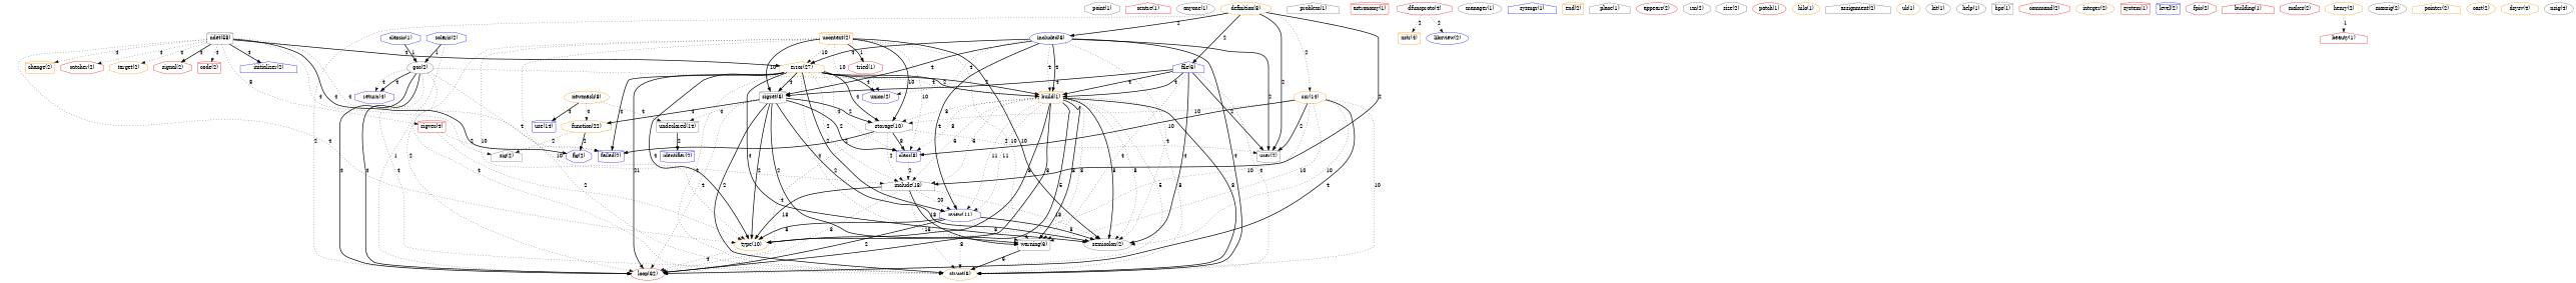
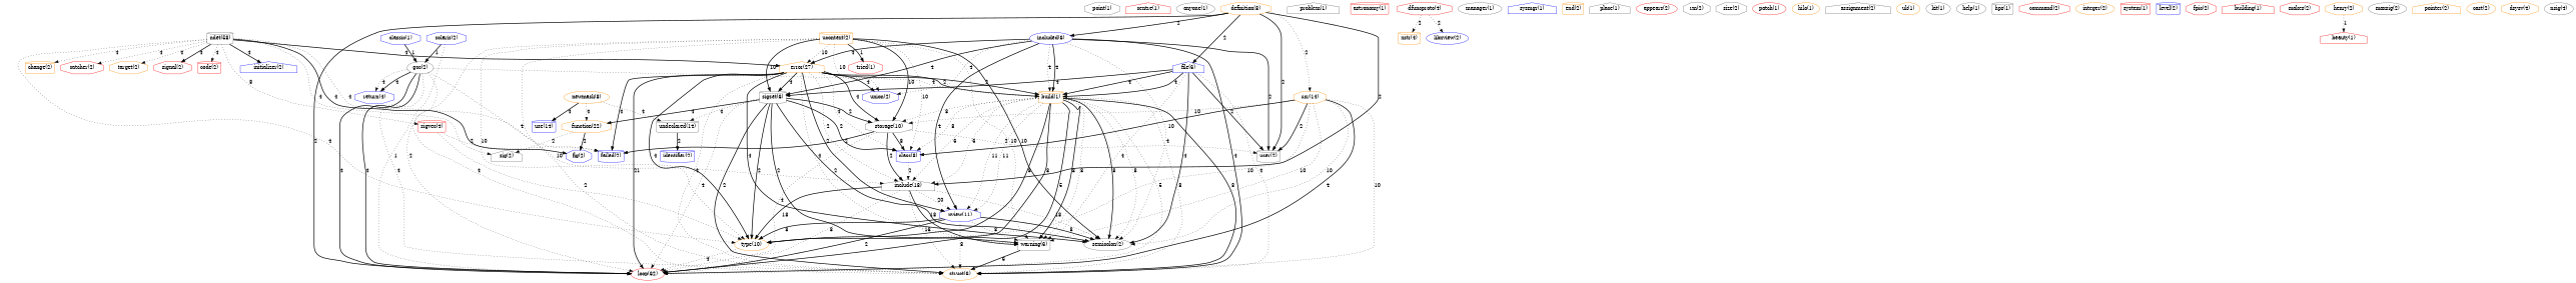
  digraph {
    node [color=gray40 shape=octagon]
    edge [style=dotted]
    n1 [label="point(1)"]
    n2 [color=red label="centre(1)" shape=house]
    n3 [label="anyone(1)" shape=ellipse]
    n4 [label="ndet(58)" shape=cylinder]
    n5 [color=blue label="initializer(2)" shape=house]
    n6 [color=darkorange label="change(2)" shape=cylinder]
    n7 [color=red label="catcher(2)"]
    n8 [color=darkorange label="target(2)"]
    n9 [color=red label="signal(2)"]
    n10 [color=darkorange label="error(27)" shape=house]
    n11 [color=red label="code(2)" shape=cylinder]
    n12 [color=red label="sigvec(4)" shape=cylinder]
    n13 [color=blue label="failed(2)" shape=cylinder]
    n14 [color=darkorange label="type(10)" shape=ellipse]
    n15 [label="sig(2)" shape=house]
    n16 [color=blue label="fig(2)"]
    n17 [label="include(18)" shape=house]
    n18 [color=red label="loop(62)" shape=ellipse]
    n19 [color=blue label="union(2)"]
    n20 [label="sigset(6)" shape=cylinder]
    n21 [label="storage(10)"]
    n22 [color=blue label="class(8)" shape=cylinder]
    n23 [label="semicolon(2)" shape=ellipse]
    n24 [label="warning(6)" shape=cylinder]
    n25 [color=darkorange label="struct(6)" shape=ellipse]
    n26 [color=darkorange label="build(1)" shape=cylinder]
    n27 [color=blue label="xview(11)"]
    n28 [color=darkorange label="function(22)"]
    n29 [label="undeclared(14)" shape=cylinder]
    n30 [label="user(2)" shape=cylinder]
    n31 [label="problem(1)" shape=house]
    n32 [color=red label="astronomy(1)" shape=cylinder]
    n33 [color=red label="dfuncproto(4)"]
    n34 [color=darkorange label="xstr(4)" shape=cylinder]
    n35 [color=blue label="libxview(2)" shape=ellipse]
    n36 [color=darkorange label="newmask(8)" shape=ellipse]
    n37 [color=blue label="use(14)" shape=cylinder]
    n38 [color=blue label="identifier(2)" shape=cylinder]
    n39 [label="manager(1)" shape=ellipse]
    n40 [color=blue label="sysmgr(1)" shape=house]
    n41 [color=darkorange label="end(2)" shape=cylinder]
    n42 [label="place(1)" shape=house]
    n43 [color=darkorange label="definition(8)"]
    n44 [color=blue label="included(6)" shape=ellipse]
    n45 [color=blue label="file(6)" shape=house]
    n46 [color=darkorange label="usr(14)"]
    n47 [color=red label="appears(2)" shape=ellipse]
    n48 [label="rm(2)"]
    n49 [label="size(2)"]
    n50 [color=red label="patch(1)" shape=ellipse]
    n51 [color=darkorange label="hilo(1)" shape=ellipse]
    n52 [label="assignment(2)" shape=house]
    n53 [color=darkorange label="ucontext(2)" shape=cylinder]
    n54 [color=red label="tried(1)"]
    n55 [color=darkorange label="uk(1)" shape=ellipse]
    n56 [label="kit(1)" shape=ellipse]
    n57 [label="help(1)" shape=ellipse]
    n58 [label="hps(1)" shape=cylinder]
    n59 [color=red label="command(2)"]
    n60 [color=darkorange label="integer(2)" shape=ellipse]
    n61 [label="gcc(2)" shape=ellipse]
    n62 [color=blue label="return(4)"]
    n63 [color=red label="system(1)" shape=cylinder]
    n64 [color=blue label="level(2)" shape=cylinder]
    n65 [color=red label="fpic(2)"]
    n66 [color=red label="building(1)" shape=house]
    n67 [color=blue label="classic(1)"]
    n68 [color=red label="makes(2)"]
    n69 [color=blue label="solaris(2)"]
    n70 [color=darkorange label="henry(2)"]
    n71 [color=red label="beauty(1)" shape=house]
    n72 [label="maxsig(2)" shape=ellipse]
    n73 [color=darkorange label="pointer(2)" shape=house]
    n74 [color=darkorange label="cast(2)" shape=ellipse]
    n75 [color=darkorange label="dsysv(4)"]
    n76 [label="nsig(4)" shape=ellipse]
    n4 -> n5 [label=4 style=bold]
    n4 -> n6 [label=4]
    n4 -> n7 [label=4]
    n4 -> n8 [label=4]
    n4 -> n9 [label=4 style=bold]
    n4 -> n10 [label=4 style=bold]
    n4 -> n11 [label=4]
    n4 -> n12 [label=8]
    n4 -> n13 [label=4]
    n4 -> n14 [label=4]
    n4 -> n15 [label=4]
    n4 -> n16 [label=4 style=bold]
    n10 -> n13 [label=4 style=bold]
    n10 -> n14 [label=4 style=bold]
    n10 -> n17 [label=2]
    n10 -> n18 [label=21 style=bold]
    n10 -> n19 [label=4 style=bold]
    n10 -> n20 [label=4 style=bold]
    n10 -> n21 [label=4 style=bold]
    n10 -> n22 [label=4]
    n10 -> n23 [label=4 style=bold]
    n10 -> n24 [label=4]
    n10 -> n25 [label=4]
    n10 -> n26 [label=2 style=bold]
    n10 -> n26 [label=2 style=bold]
    n10 -> n27 [label=2 style=bold]
    n12 -> n13 [label=2]
    n12 -> n14 [label=2]
    n14 -> n18 [label=4]
    n17 -> n14 [label=18 style=bold]
    n17 -> n18 [label=8]
    n17 -> n23 [label=18]
    n17 -> n24 [label=18 style=bold]
    n17 -> n25 [label=18]
    n17 -> n27 [label=20]
    n20 -> n14 [label=2 style=bold]
    n20 -> n18 [label=4]
    n20 -> n21 [label=2 style=bold]
    n20 -> n22 [label=2 style=bold]
    n20 -> n23 [label=2 style=bold]
    n20 -> n24 [label=2 style=bold]
    n20 -> n25 [label=2 style=bold]
    n20 -> n28 [label=4 style=bold]
    n20 -> n29 [label=4]
    n21 -> n13 [label=2 style=bold]
-   n21 -> n17 [label=2]
+   n21 -> n17 [label=2 style=bold]
    n21 -> n18 [label=4]
    n21 -> n22 [label=8 style=bold]
    n21 -> n30 [label=2]
    n22 -> n17 [label=2]
    n24 -> n25 [label=6 style=bold]
    n26 -> n14 [label=8 style=bold]
    n26 -> n14 [label=8 style=bold]
    n26 -> n17 [label=6]
    n26 -> n17 [label=6]
    n26 -> n18 [label=5 style=bold]
    n26 -> n18 [label=5]
    n26 -> n21 [label=8]
    n26 -> n22 [label=8]
    n26 -> n23 [label=8 style=bold]
    n26 -> n23 [label=8]
    n26 -> n24 [label=8 style=bold]
    n26 -> n24 [label=8]
    n26 -> n25 [label=8 style=bold]
    n26 -> n25 [label=8]
    n26 -> n27 [label=11]
    n26 -> n27 [label=11]
    n27 -> n14 [label=8 style=bold]
    n27 -> n18 [label=2 style=bold]
    n27 -> n23 [label=8 style=bold]
    n27 -> n24 [label=8]
    n27 -> n25 [label=8]
    n28 -> n15 [label=2]
    n28 -> n16 [label=2 style=bold]
    n29 -> n38 [label=2 style=bold]
    n33 -> n34 [label=2]
    n33 -> n35 [label=2]
    n36 -> n28 [label=4]
    n36 -> n29 [label=4]
    n36 -> n37 [label=4 style=bold]
    n43 -> n17 [label=2 style=bold]
-   n43 -> n18 [label=2]
+   n43 -> n18 [label=2 style=bold]
    n43 -> n30 [label=2 style=bold]
    n43 -> n44 [label=2 style=bold]
    n43 -> n45 [label=2 style=bold]
    n43 -> n46 [label=2]
    n44 -> n10 [label=4 style=bold]
    n44 -> n19 [label=4]
    n44 -> n20 [label=4 style=bold]
    n44 -> n23 [label=4]
    n44 -> n25 [label=4 style=bold]
    n44 -> n26 [label=4]
    n44 -> n26 [label=4 style=bold]
    n44 -> n27 [label=4 style=bold]
    n44 -> n30 [label=2 style=bold]
    n45 -> n20 [label=4 style=bold]
    n45 -> n23 [label=4 style=bold]
    n45 -> n24 [label=4]
    n45 -> n25 [label=4]
    n45 -> n26 [label=4 style=bold]
    n45 -> n26 [label=4 style=bold]
    n45 -> n30 [label=2 style=bold]
    n46 -> n14 [label=10]
    n46 -> n18 [label=4 style=bold]
    n46 -> n21 [label=10]
    n46 -> n22 [label=10 style=bold]
    n46 -> n23 [label=10]
    n46 -> n24 [label=10]
    n46 -> n25 [label=10]
    n46 -> n30 [label=2 style=bold]
    n53 -> n10 [label=10]
    n53 -> n14 [label=10]
    n53 -> n18 [label=2]
    n53 -> n19 [label=10]
    n53 -> n20 [label=10 style=bold]
    n53 -> n21 [label=10 style=bold]
    n53 -> n22 [label=10]
    n53 -> n23 [label=10 style=bold]
    n53 -> n24 [label=10]
    n53 -> n25 [label=10]
    n53 -> n54 [label=1 style=bold]
    n61 -> n17 [label=4]
    n61 -> n18 [label=4 style=bold]
    n61 -> n18 [label=4 style=bold]
    n61 -> n25 [label=4]
    n61 -> n25 [label=4]
    n61 -> n26 [label=4]
    n61 -> n62 [label=4]
    n61 -> n62 [label=4 style=bold]
    n67 -> n61 [label=1 style=bold]
    n69 -> n18 [label=1]
    n69 -> n61 [label=1 style=bold]
    n70 -> n71 [label=1]
  }
